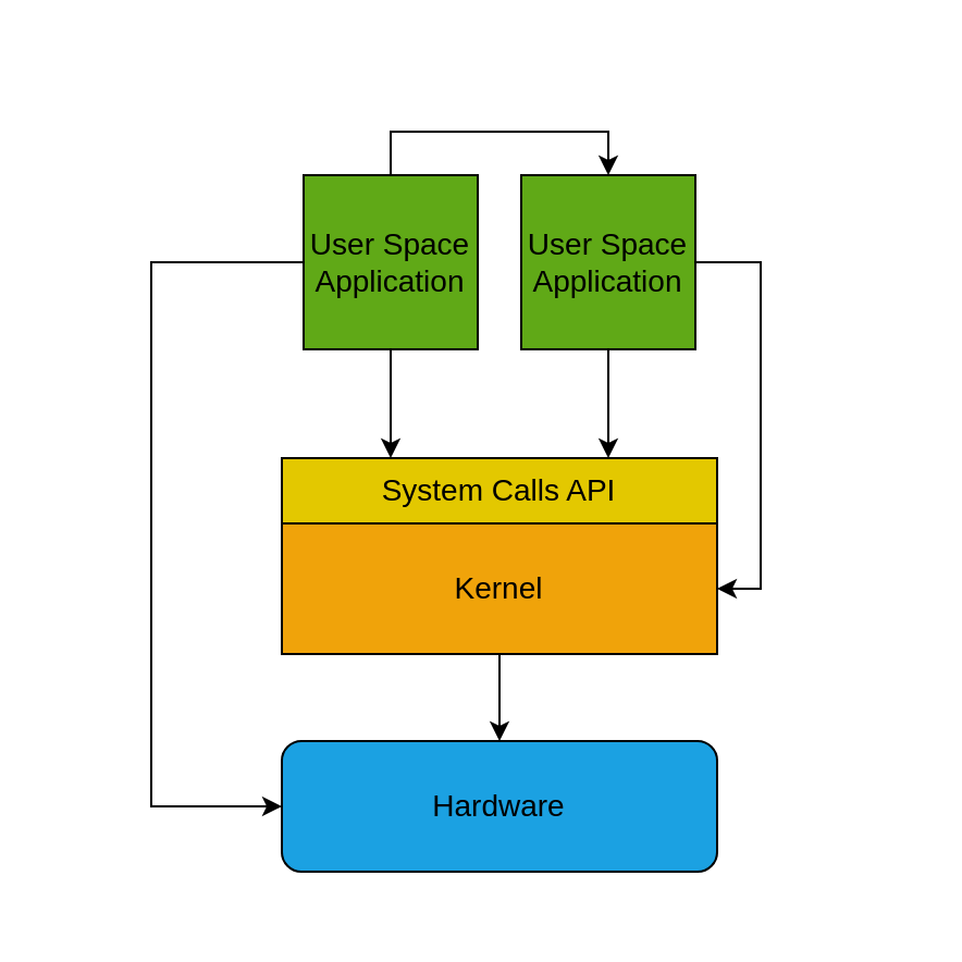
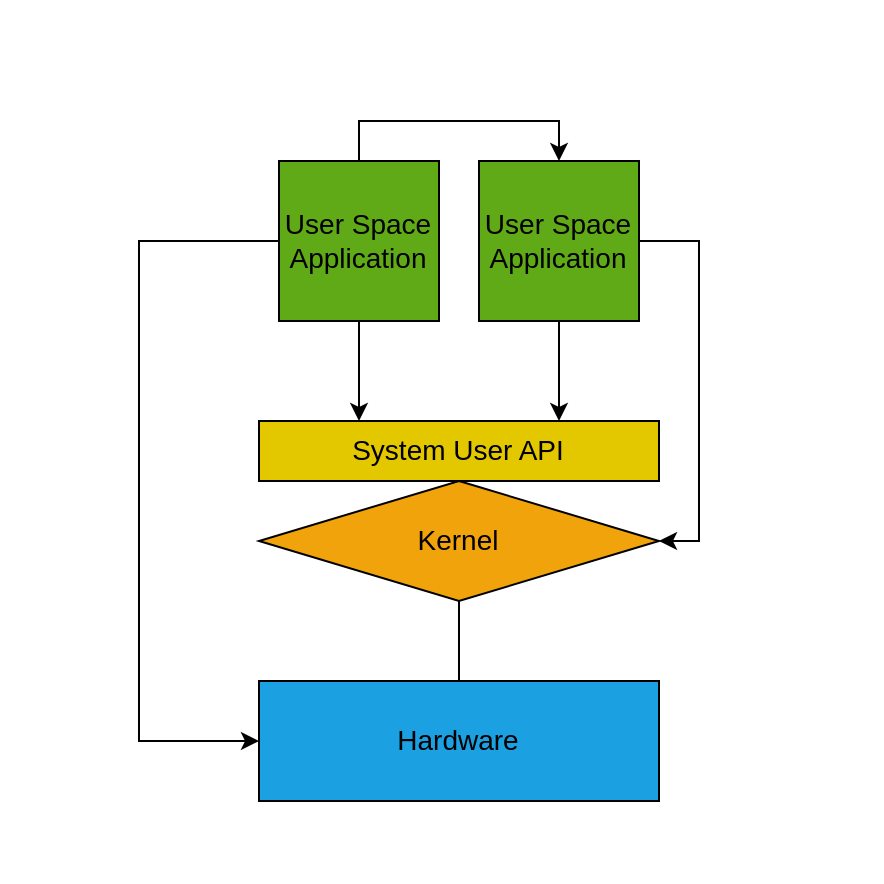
  <mxCell id="0" />
  <mxCell id="1" parent="0" />
  <mxCell id="2" value="" style="rounded=0;whiteSpace=wrap;html=1;strokeColor=none;fontSize=14;fontColor=#000000;" parent="1" vertex="1"><mxGeometry x="20" y="20" width="400" height="400" as="geometry" /></mxCell>
  <mxCell id="3" style="edgeStyle=orthogonalEdgeStyle;rounded=0;orthogonalLoop=1;jettySize=auto;html=1;entryX=0.25;entryY=0;entryDx=0;entryDy=0;strokeColor=#000000;fontSize=14;fontColor=#000000;" parent="1" source="6" target="13" edge="1"><mxGeometry relative="1" as="geometry" /></mxCell>
  <mxCell id="4" style="edgeStyle=orthogonalEdgeStyle;rounded=0;orthogonalLoop=1;jettySize=auto;html=1;entryX=0;entryY=0.5;entryDx=0;entryDy=0;strokeColor=#000000;fontSize=14;fontColor=#000000;" parent="1" source="6" target="12" edge="1"><mxGeometry relative="1" as="geometry"><Array as="points"><mxPoint x="69" y="120" /><mxPoint x="69" y="370" /></Array></mxGeometry></mxCell>
  <mxCell id="5" style="edgeStyle=orthogonalEdgeStyle;rounded=0;orthogonalLoop=1;jettySize=auto;html=1;entryX=0.5;entryY=0;entryDx=0;entryDy=0;strokeColor=#000000;fontSize=14;fontColor=#000000;" parent="1" source="6" target="9" edge="1"><mxGeometry relative="1" as="geometry"><Array as="points"><mxPoint x="179" y="60" /><mxPoint x="279" y="60" /></Array></mxGeometry></mxCell>
  <mxCell id="6" value="User Space&lt;br style=&quot;font-size: 14px;&quot;&gt;Application" style="whiteSpace=wrap;html=1;aspect=fixed;fillColor=#60a917;fontColor=#000000;strokeColor=#000000;fontSize=14;" parent="1" vertex="1"><mxGeometry x="139" y="80" width="80" height="80" as="geometry" /></mxCell>
  <mxCell id="7" style="edgeStyle=orthogonalEdgeStyle;rounded=0;orthogonalLoop=1;jettySize=auto;html=1;entryX=0.75;entryY=0;entryDx=0;entryDy=0;strokeColor=#000000;fontSize=14;fontColor=#000000;" parent="1" source="9" target="13" edge="1"><mxGeometry relative="1" as="geometry" /></mxCell>
  <mxCell id="8" style="edgeStyle=orthogonalEdgeStyle;rounded=0;orthogonalLoop=1;jettySize=auto;html=1;entryX=1;entryY=0.5;entryDx=0;entryDy=0;strokeColor=#000000;fontSize=14;fontColor=#000000;" parent="1" source="9" target="11" edge="1"><mxGeometry relative="1" as="geometry"><Array as="points"><mxPoint x="349" y="120" /><mxPoint x="349" y="270" /></Array></mxGeometry></mxCell>
  <mxCell id="9" value="User Space&lt;br style=&quot;border-color: var(--border-color);&quot;&gt;Application" style="whiteSpace=wrap;html=1;aspect=fixed;fillColor=#60a917;fontColor=#000000;strokeColor=#000000;fontSize=14;" parent="1" vertex="1"><mxGeometry x="239" y="80" width="80" height="80" as="geometry" /></mxCell>
- <mxCell id="10" style="edgeStyle=orthogonalEdgeStyle;rounded=0;orthogonalLoop=1;jettySize=auto;html=1;strokeColor=#000000;fontSize=14;fontColor=#000000;" parent="1" source="11" target="12" edge="1"><mxGeometry relative="1" as="geometry" /></mxCell>
- <mxCell id="11" value="Kernel" style="rounded=0;whiteSpace=wrap;html=1;fillColor=#f0a30a;fontColor=#000000;strokeColor=#000000;fontSize=14;" parent="1" vertex="1"><mxGeometry x="129" y="240" width="200" height="60" as="geometry" /></mxCell>
- <mxCell id="12" value="Hardware" style="whiteSpace=wrap;html=1;fillColor=#1ba1e2;fontColor=#000000;strokeColor=#000000;fontSize=14;rounded=1;" parent="1" vertex="1"><mxGeometry x="129" y="340" width="200" height="60" as="geometry" /></mxCell>
- <mxCell id="13" value="System Calls API" style="rounded=0;whiteSpace=wrap;html=1;fillColor=#e3c800;fontColor=#000000;strokeColor=#000000;fontSize=14;" parent="1" vertex="1"><mxGeometry x="129" y="210" width="200" height="30" as="geometry" /></mxCell>
+ <mxCell id="10" style="edgeStyle=orthogonalEdgeStyle;rounded=0;orthogonalLoop=1;jettySize=auto;html=1;strokeColor=#000000;fontSize=14;fontColor=#000000;endArrow=none;" parent="1" source="11" target="12" edge="1"><mxGeometry relative="1" as="geometry" /></mxCell>
+ <mxCell id="11" value="Kernel" style="rhombus;whiteSpace=wrap;html=1;fillColor=#f0a30a;fontColor=#000000;strokeColor=#000000;fontSize=14;" parent="1" vertex="1"><mxGeometry x="129" y="240" width="200" height="60" as="geometry" /></mxCell>
+ <mxCell id="12" value="Hardware" style="rounded=0;whiteSpace=wrap;html=1;fillColor=#1ba1e2;fontColor=#000000;strokeColor=#000000;fontSize=14;" parent="1" vertex="1"><mxGeometry x="129" y="340" width="200" height="60" as="geometry" /></mxCell>
+ <mxCell id="13" value="System User API" style="rounded=0;whiteSpace=wrap;html=1;fillColor=#e3c800;fontColor=#000000;strokeColor=#000000;fontSize=14;" parent="1" vertex="1"><mxGeometry x="129" y="210" width="200" height="30" as="geometry" /></mxCell>
  <mxCell id="14" value="" style="shape=image;html=1;verticalAlign=top;verticalLabelPosition=bottom;labelBackgroundColor=#ffffff;imageAspect=0;aspect=fixed;image=https://cdn3.iconfinder.com/data/icons/flat-actions-icons-9/512/Tick_Mark-128.png;strokeColor=#000000;fontSize=14;fontColor=#000000;" parent="1" vertex="1"><mxGeometry x="189" y="170" width="30" height="30" as="geometry" /></mxCell>
  <mxCell id="15" value="" style="shape=image;html=1;verticalAlign=top;verticalLabelPosition=bottom;labelBackgroundColor=#ffffff;imageAspect=0;aspect=fixed;image=https://cdn3.iconfinder.com/data/icons/flat-actions-icons-9/792/Close_Icon-128.png;strokeColor=#000000;fontSize=14;fontColor=#000000;" parent="1" vertex="1"><mxGeometry x="353" y="180" width="30" height="30" as="geometry" /></mxCell>
  <mxCell id="16" value="" style="shape=image;html=1;verticalAlign=top;verticalLabelPosition=bottom;labelBackgroundColor=#ffffff;imageAspect=0;aspect=fixed;image=https://cdn3.iconfinder.com/data/icons/flat-actions-icons-9/792/Close_Icon-128.png;strokeColor=#000000;fontSize=14;fontColor=#000000;" parent="1" vertex="1"><mxGeometry x="214" y="30" width="30" height="30" as="geometry" /></mxCell>
  <mxCell id="17" value="" style="shape=image;html=1;verticalAlign=top;verticalLabelPosition=bottom;labelBackgroundColor=#ffffff;imageAspect=0;aspect=fixed;image=https://cdn3.iconfinder.com/data/icons/flat-actions-icons-9/792/Close_Icon-128.png;strokeColor=#000000;fontSize=14;fontColor=#000000;" parent="1" vertex="1"><mxGeometry x="39" y="230" width="30" height="30" as="geometry" /></mxCell>
